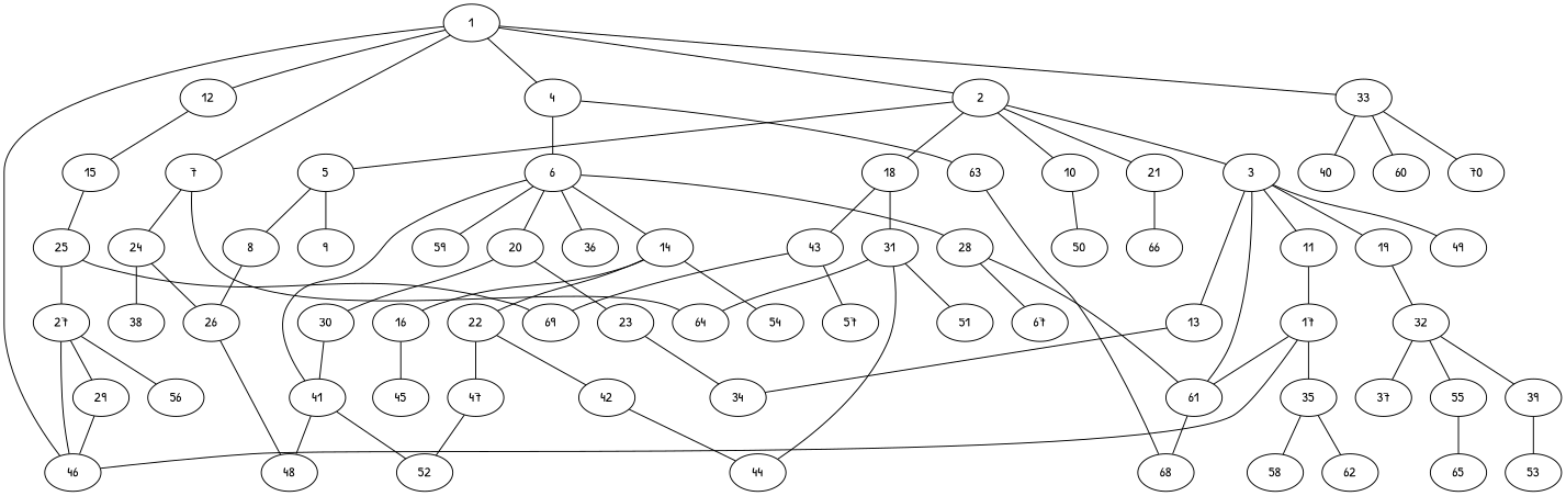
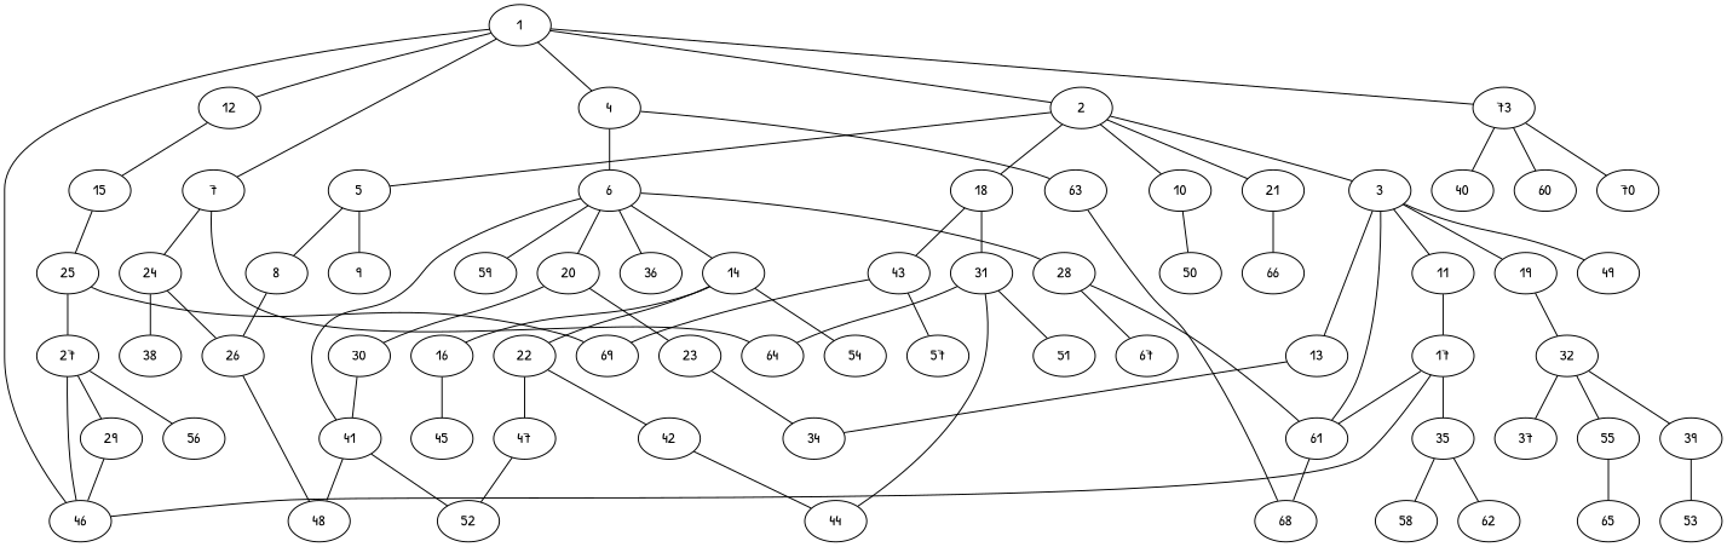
  graph {
    fontname="Patrick Hand"
    node [fontname="Patrick Hand"]
    edge [fontname="Patrick Hand"]
    1
    2
    4
    7
    12
-   33
+   33 [label=73]
    46
    3
    5
    10
    18
    21
    6
    63
    24
    64
    15
    40
    60
    70
    11
    13
    19
    49
    61
    9
    8
    50
    31
    43
    66
    14
    20
    28
    36
    59
    41
    68
    26
    38
    25
    17
    34
    32
    44
    51
    69
    57
    35
    37
    39
    55
    16
    22
    54
    30
    23
    67
    48
    45
    42
    47
    52
    58
    62
    27
    29
    56
    53
    65
    1 -- 2
    1 -- 4
    1 -- 7
    1 -- 12
    1 -- 33
    1 -- 46
    2 -- 3
    2 -- 5
    2 -- 10
    2 -- 18
    2 -- 21
    4 -- 6
    4 -- 63
    7 -- 24
    7 -- 64
    12 -- 15
    33 -- 40
    33 -- 60
    33 -- 70
    3 -- 11
    3 -- 13
    3 -- 19
    3 -- 49
    3 -- 61
    5 -- 9
    5 -- 8
    10 -- 50
    18 -- 31
    18 -- 43
    21 -- 66
    6 -- 14
    6 -- 20
    6 -- 28
    6 -- 36
    6 -- 59
    6 -- 41
    63 -- 68
    24 -- 26
    24 -- 38
    15 -- 25
    11 -- 17
    13 -- 34
    19 -- 32
    61 -- 68
    8 -- 26
    31 -- 64
    31 -- 44
    31 -- 51
    43 -- 69
    43 -- 57
    14 -- 16
    14 -- 22
    14 -- 54
    20 -- 30
    20 -- 23
    28 -- 61
    28 -- 67
    41 -- 48
    41 -- 52
    26 -- 48
    25 -- 69
    25 -- 27
    17 -- 46
    17 -- 61
    17 -- 35
    32 -- 37
    32 -- 39
    32 -- 55
    35 -- 58
    35 -- 62
    39 -- 53
    55 -- 65
    16 -- 45
    22 -- 42
    22 -- 47
    30 -- 41
    23 -- 34
    42 -- 44
    47 -- 52
    27 -- 46
    27 -- 29
    27 -- 56
    29 -- 46
  }
